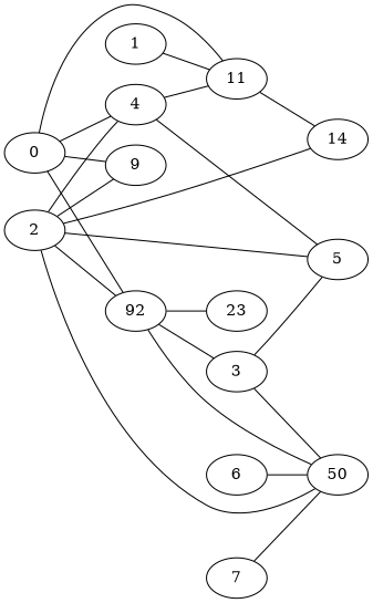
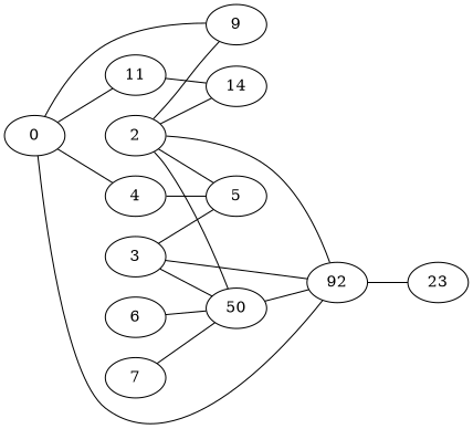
  digraph {
    rankdir=LR
    edge [arrowhead=both]
    0
    4
    9
    11
    n5 [label=92]
-   1
    3
    5
    n9 [label=50]
    14
    n11 [label=23]
    2
    6
    7
    0 -> 4
    0 -> 9
    0 -> 11
    0 -> n5
-   4 -> 11
    4 -> 5
    11 -> 14
    n5 -> n11
-   1 -> 11
-   n5 -> 3
+   3 -> n5
    3 -> 5
    3 -> n9
    n9 -> n5
-   2 -> 4
    2 -> 9
    2 -> n5
    2 -> 5
    2 -> n9
    2 -> 14
    6 -> n9
    7 -> n9
  }
